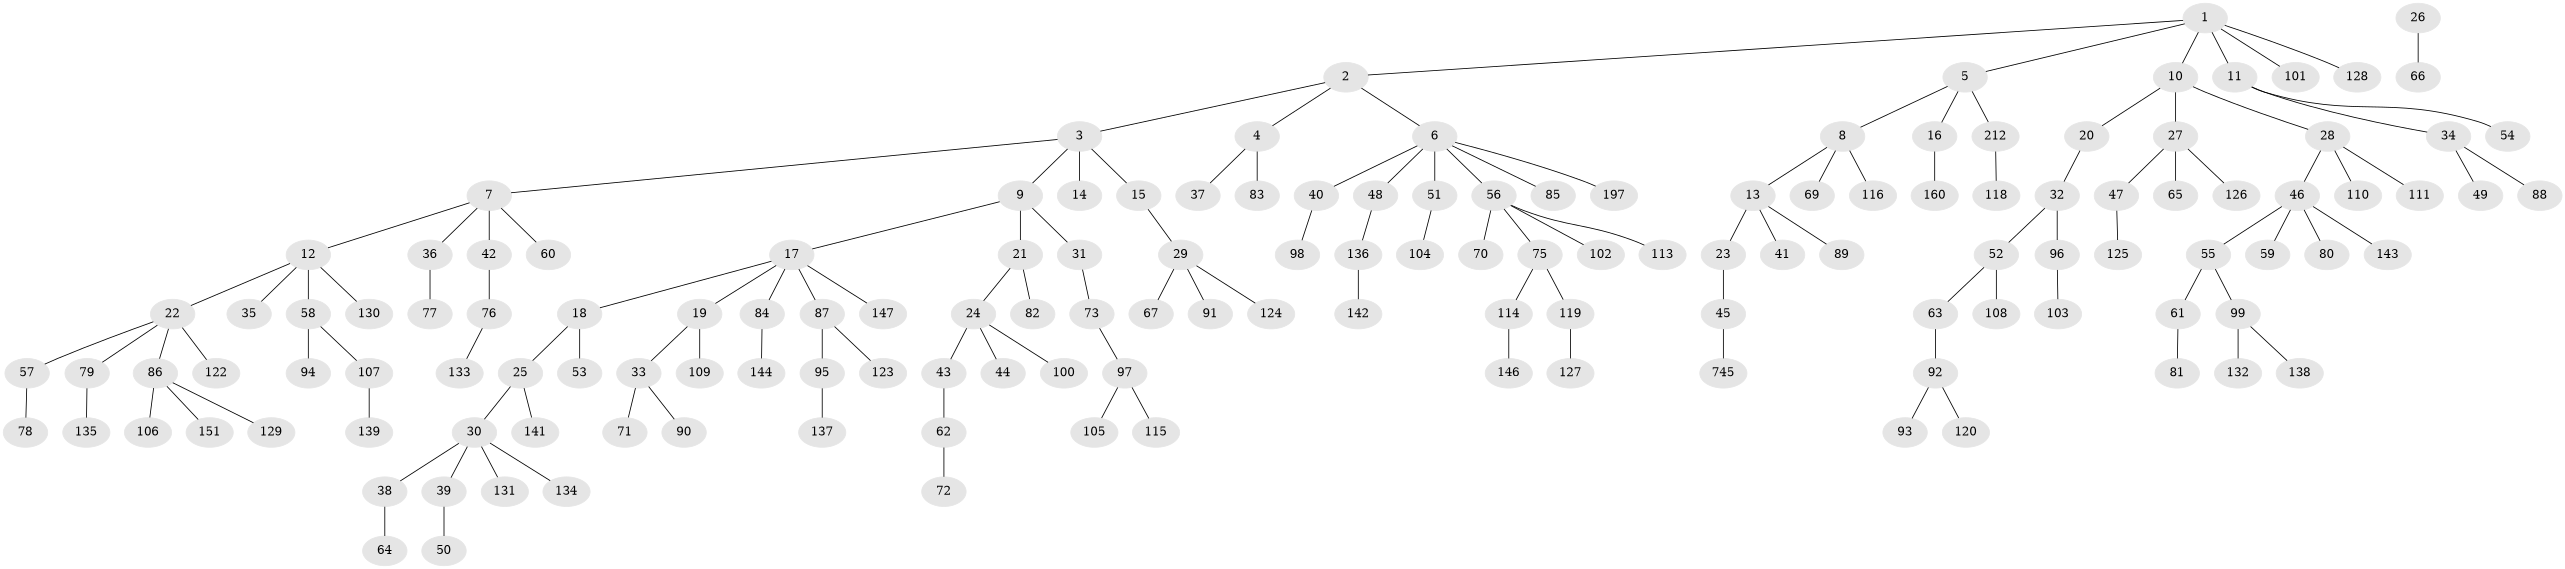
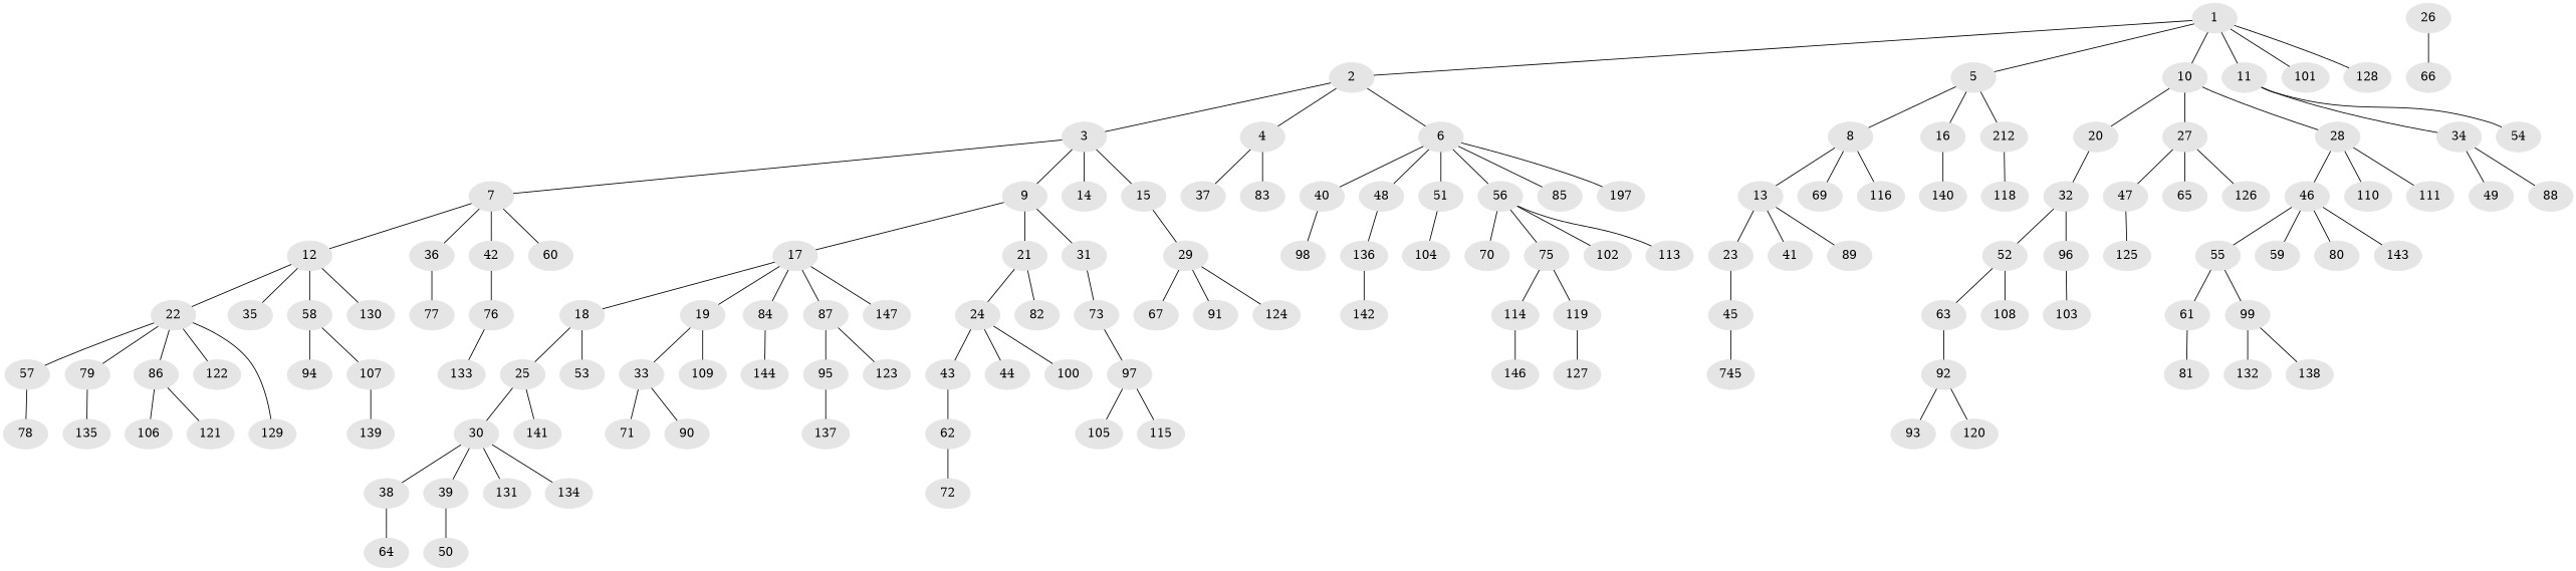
  graph {
    node [color=gray90 style=filled]
    1
    2
    5
    10
    11
    101
    128
    3
    4
    6
    8
    16
    n13 [label=212]
    20
    27
    28
    34
    54
    7
    9
    14
    15
    37
    83
    40
    48
    51
    56
    85
    n30 [label=197]
    12
    36
    42
    60
    17
    21
    31
    29
    13
    69
    116
-   140 [label=160]
+   140
    118
    98
    136
    104
    70
    75
    102
    113
    22
    35
    58
    130
    77
    76
    23
    41
    89
    18
    19
    84
    87
    147
    24
    82
    73
    32
    47
    65
    126
    46
    110
    111
    49
    88
    57
    79
    86
    122
    129
    94
    107
    45
    26
    66
    67
    91
    124
    25
    53
    33
    109
    144
    95
    123
    30
    141
    71
    90
    52
    96
    43
    44
    100
    78
    135
    106
-   121 [label=151]
+   121
    n110 [label=745]
    62
    38
    39
    131
    134
    125
    55
    59
    80
    143
    64
    50
    97
    63
    108
    103
    133
    72
    61
    99
    142
    92
    81
    132
    138
    114
    119
    139
    93
    120
    105
    115
    146
    127
    137
    1 -- 2
    1 -- 5
    1 -- 10
    1 -- 11
    1 -- 101
    1 -- 128
    2 -- 3
    2 -- 4
    2 -- 6
    5 -- 8
    5 -- 16
    5 -- n13
    10 -- 20
    10 -- 27
    10 -- 28
    11 -- 34
    11 -- 54
    3 -- 7
    3 -- 9
    3 -- 14
    3 -- 15
    4 -- 37
    4 -- 83
    6 -- 40
    6 -- 48
    6 -- 51
    6 -- 56
    6 -- 85
    6 -- n30
    8 -- 13
    8 -- 69
    8 -- 116
    16 -- 140
    n13 -- 118
    20 -- 32
    27 -- 47
    27 -- 65
    27 -- 126
    28 -- 46
    28 -- 110
    28 -- 111
    34 -- 49
    34 -- 88
    7 -- 12
    7 -- 36
    7 -- 42
    7 -- 60
    9 -- 17
    9 -- 21
    9 -- 31
    15 -- 29
    40 -- 98
    48 -- 136
    51 -- 104
    56 -- 70
    56 -- 75
    56 -- 102
    56 -- 113
    12 -- 22
    12 -- 35
    12 -- 58
    12 -- 130
    36 -- 77
    42 -- 76
    17 -- 18
    17 -- 19
    17 -- 84
    17 -- 87
    17 -- 147
    21 -- 24
    21 -- 82
    31 -- 73
    29 -- 67
    29 -- 91
    29 -- 124
    13 -- 23
    13 -- 41
    13 -- 89
    136 -- 142
    75 -- 114
    75 -- 119
    22 -- 57
    22 -- 79
    22 -- 86
    22 -- 122
-   86 -- 129
+   22 -- 129
    58 -- 94
    58 -- 107
    76 -- 133
    23 -- 45
    18 -- 25
    18 -- 53
    19 -- 33
    19 -- 109
    84 -- 144
    87 -- 95
    87 -- 123
    24 -- 43
    24 -- 44
    24 -- 100
    73 -- 97
    32 -- 52
    32 -- 96
    47 -- 125
    46 -- 55
    46 -- 59
    46 -- 80
    46 -- 143
    57 -- 78
    79 -- 135
    86 -- 106
    86 -- 121
    107 -- 139
    45 -- n110
    26 -- 66
    25 -- 30
    25 -- 141
    33 -- 71
    33 -- 90
    95 -- 137
    30 -- 38
    30 -- 39
    30 -- 131
    30 -- 134
    52 -- 63
    52 -- 108
    96 -- 103
    43 -- 62
    62 -- 72
    38 -- 64
    39 -- 50
    55 -- 61
    55 -- 99
    97 -- 105
    97 -- 115
    63 -- 92
    61 -- 81
    99 -- 132
    99 -- 138
    92 -- 93
    92 -- 120
    114 -- 146
    119 -- 127
  }
